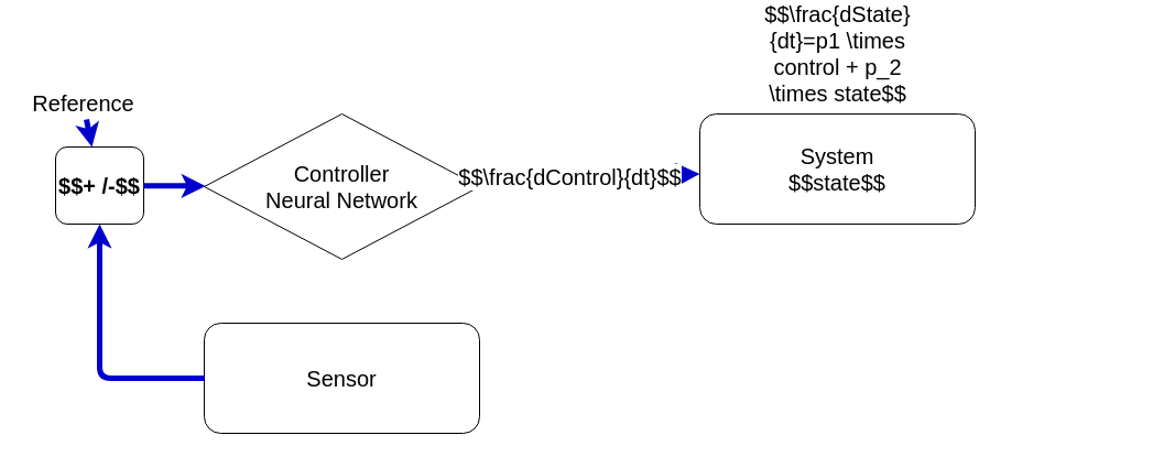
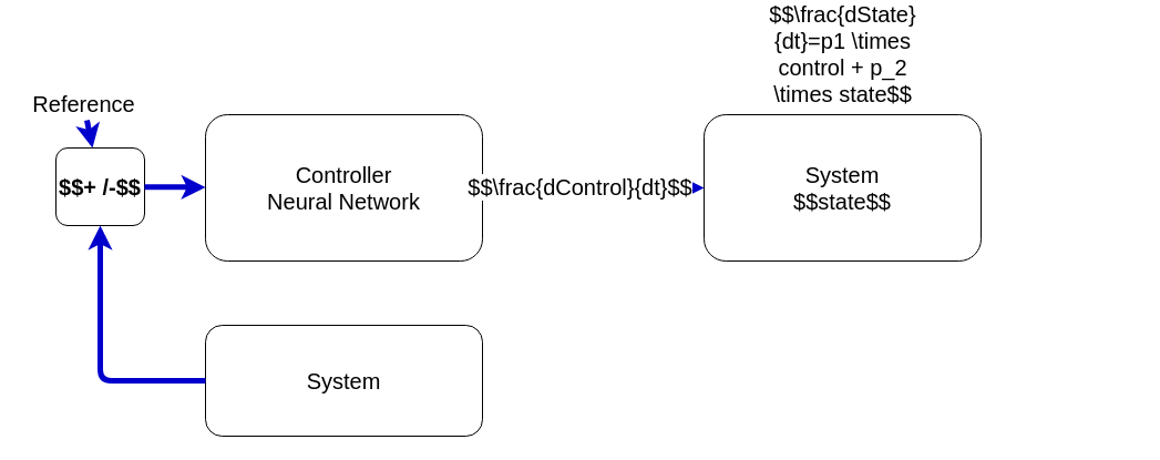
  <mxCell id="0" />
  <mxCell id="1" parent="0" />
- <mxCell id="2" value="Controller &lt;br style=&quot;font-size: 20px;&quot;&gt;Neural&amp;nbsp;Network" style="rhombus;whiteSpace=wrap;html=1;fontSize=20;" parent="1" vertex="1"><mxGeometry x="185" y="90" width="250" height="132" as="geometry" /></mxCell>
- <mxCell id="3" value="System&lt;br style=&quot;font-size: 20px;&quot;&gt;$$state$$" style="rounded=1;whiteSpace=wrap;html=1;fontSize=20;" vertex="1" parent="1"><mxGeometry x="635" y="90" width="250" height="100" as="geometry" /></mxCell>
+ <mxCell id="2" value="Controller &lt;br style=&quot;font-size: 20px;&quot;&gt;Neural&amp;nbsp;Network" style="rounded=1;whiteSpace=wrap;html=1;fontSize=20;" parent="1" vertex="1"><mxGeometry x="185" y="90" width="250" height="132" as="geometry" /></mxCell>
+ <mxCell id="3" value="System&lt;br style=&quot;font-size: 20px;&quot;&gt;$$state$$" style="rounded=1;whiteSpace=wrap;html=1;fontSize=20;" vertex="1" parent="1"><mxGeometry x="635" y="90" width="250" height="132" as="geometry" /></mxCell>
  <mxCell id="4" value="" style="endArrow=classic;html=1;fontSize=20;strokeColor=#0000CC;strokeWidth=5;" edge="1" parent="1" source="2" target="3"><mxGeometry width="50" height="50" relative="1" as="geometry"><mxPoint x="570" y="270" as="sourcePoint" /><mxPoint x="620" y="220" as="targetPoint" /></mxGeometry></mxCell>
  <mxCell id="5" value="$$\frac{dControl}{dt}$$" style="text;html=1;align=center;verticalAlign=middle;resizable=0;points=[];labelBackgroundColor=#ffffff;fontSize=20;" vertex="1" connectable="0" parent="4"><mxGeometry x="-0.13" y="2" relative="1" as="geometry"><mxPoint as="offset" /></mxGeometry></mxCell>
- <mxCell id="6" value="Sensor" style="rounded=1;whiteSpace=wrap;html=1;fontSize=20;" vertex="1" parent="1"><mxGeometry x="185" y="280" width="250" height="100" as="geometry" /></mxCell>
+ <mxCell id="6" value="System" style="rounded=1;whiteSpace=wrap;html=1;fontSize=20;" vertex="1" parent="1"><mxGeometry x="185" y="280" width="250" height="100" as="geometry" /></mxCell>
  <mxCell id="7" value="$$+ /-$$" style="rounded=1;whiteSpace=wrap;html=1;fontSize=20;fontStyle=1" vertex="1" parent="1"><mxGeometry x="50" y="120" width="80" height="70" as="geometry" /></mxCell>
  <mxCell id="8" value="" style="edgeStyle=segmentEdgeStyle;endArrow=classic;html=1;strokeColor=#0000CC;strokeWidth=5;fontSize=20;" edge="1" parent="1" source="6" target="7"><mxGeometry width="50" height="50" relative="1" as="geometry"><mxPoint x="95" y="470" as="sourcePoint" /><mxPoint x="145" y="420" as="targetPoint" /></mxGeometry></mxCell>
  <mxCell id="9" value="" style="endArrow=classic;html=1;fontSize=20;strokeColor=#0000CC;strokeWidth=5;" edge="1" parent="1" source="7" target="2"><mxGeometry width="50" height="50" relative="1" as="geometry"><mxPoint x="460" y="182" as="sourcePoint" /><mxPoint x="558" y="182" as="targetPoint" /></mxGeometry></mxCell>
  <mxCell id="10" value="" style="endArrow=classic;html=1;fontSize=20;strokeColor=#0000CC;strokeWidth=5;" edge="1" parent="1" source="11" target="7"><mxGeometry width="50" height="50" relative="1" as="geometry"><mxPoint x="90" y="50" as="sourcePoint" /><mxPoint x="345" y="182" as="targetPoint" /></mxGeometry></mxCell>
  <mxCell id="11" value="Reference" style="text;html=1;align=center;verticalAlign=middle;resizable=0;points=[];autosize=1;fontSize=20;" vertex="1" parent="1"><mxGeometry x="20" y="65" width="110" height="30" as="geometry" /></mxCell>
  <mxCell id="12" value="&lt;span style=&quot;white-space: normal&quot;&gt;$$\frac{dState}{dt}=p1 \times control + p_2 \times state$$&lt;br&gt;&lt;/span&gt;" style="text;html=1;align=center;verticalAlign=middle;resizable=0;points=[];autosize=1;fontSize=20;" vertex="1" parent="1"><mxGeometry x="495" y="20" width="530" height="30" as="geometry" /></mxCell>
